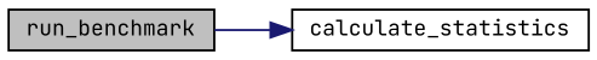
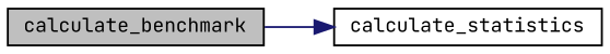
  digraph {
    rankdir=LR
    fontname="JetBrains Mono"
    node [color=black fontname="JetBrains Mono" fontsize=10 shape=record style=filled]
-   n1 [fillcolor=grey75 fontcolor=black height=0.2 label=run_benchmark width=0.4]
+   n1 [fillcolor=grey75 fontcolor=black height=0.2 label=calculate_benchmark width=0.4]
    n2 [fillcolor=white height=0.2 label=calculate_statistics width=0.4]
    n1 -> n2 [color=midnightblue fontname="JetBrains Mono" fontsize=10 labelfontname=Helvetica labelfontsize=10 style=solid]
  }
